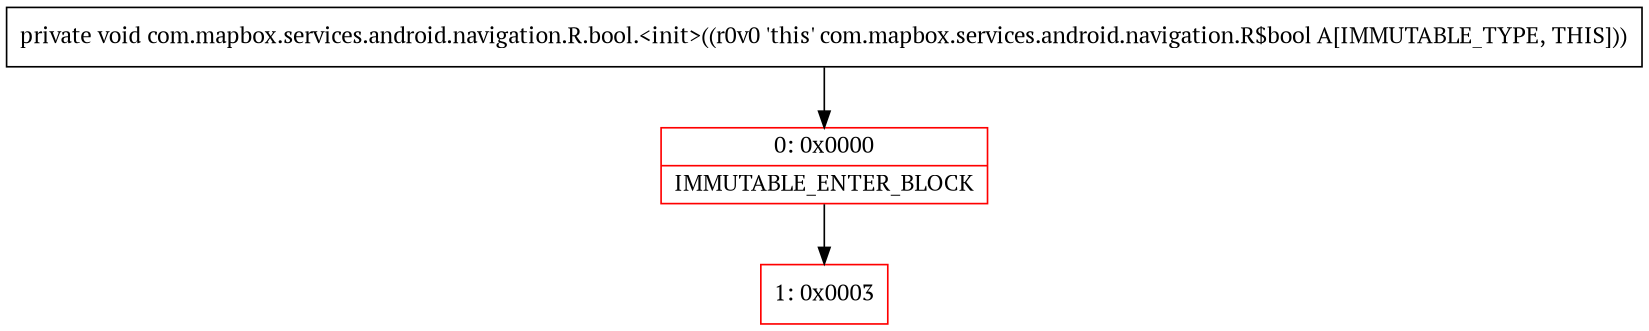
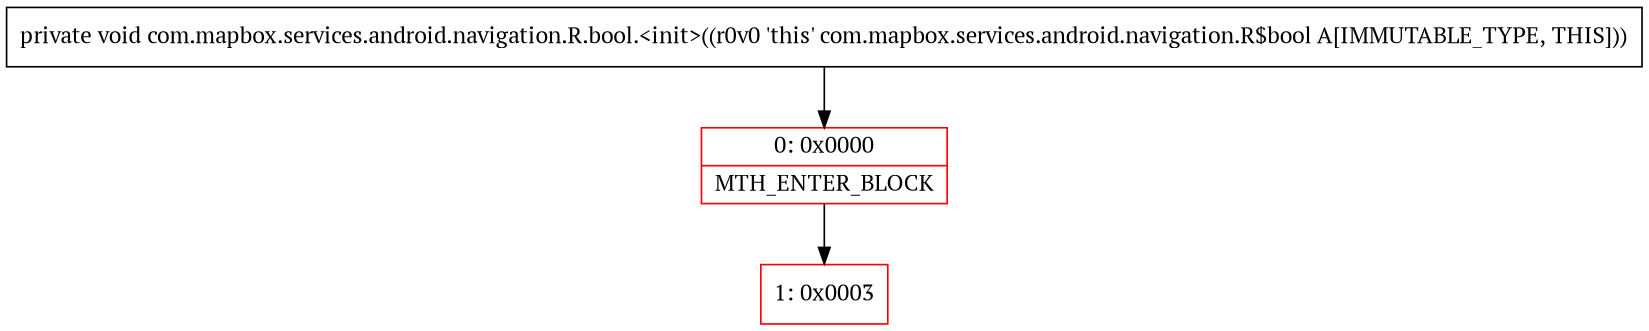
  digraph {
    fontname="PT Serif"
    node [color=red shape=record fontname="PT Serif"]
    edge [fontname="PT Serif"]
-   n1 [label="{0\:\ 0x0000|IMMUTABLE_ENTER_BLOCK\l}"]
+   n1 [label="{0\:\ 0x0000|MTH_ENTER_BLOCK\l}"]
    n2 [label="{1\:\ 0x0003}"]
    n3 [label="{private void com.mapbox.services.android.navigation.R.bool.\<init\>((r0v0 'this' com.mapbox.services.android.navigation.R$bool A[IMMUTABLE_TYPE, THIS])) }" color=""]
    subgraph cluster_1 {
      label="R(0)"
    }
    n1 -> n2
    n3 -> n1
  }
